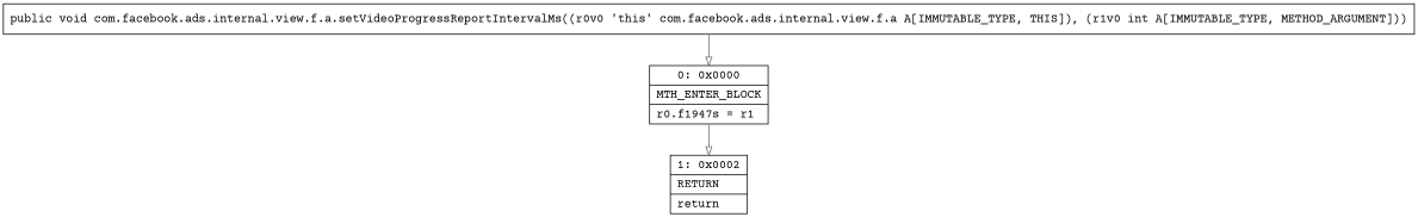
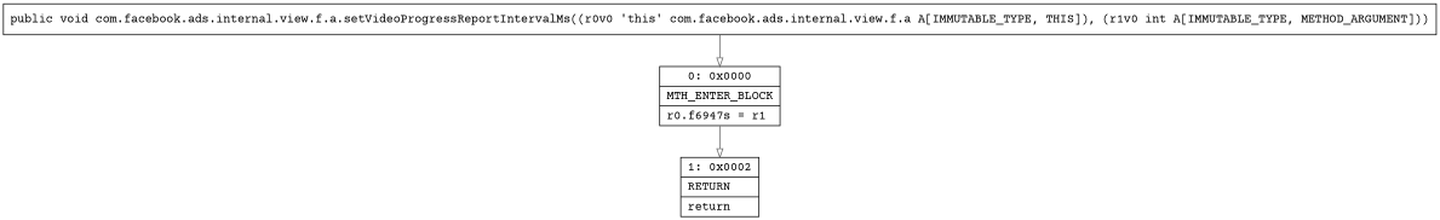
  digraph {
    fontname="Courier Prime"
    node [shape=record fontname="Courier Prime"]
    edge [color=gray40 arrowhead=onormal fontname="Courier Prime"]
-   n1 [label="{0\:\ 0x0000|MTH_ENTER_BLOCK\l|r0.f1947s = r1\l}"]
+   n1 [label="{0\:\ 0x0000|MTH_ENTER_BLOCK\l|r0.f6947s = r1\l}"]
    n2 [label="{1\:\ 0x0002|RETURN\l|return\l}"]
    n3 [label="{public void com.facebook.ads.internal.view.f.a.setVideoProgressReportIntervalMs((r0v0 'this' com.facebook.ads.internal.view.f.a A[IMMUTABLE_TYPE, THIS]), (r1v0 int A[IMMUTABLE_TYPE, METHOD_ARGUMENT])) }"]
    n1 -> n2
    n3 -> n1
  }
